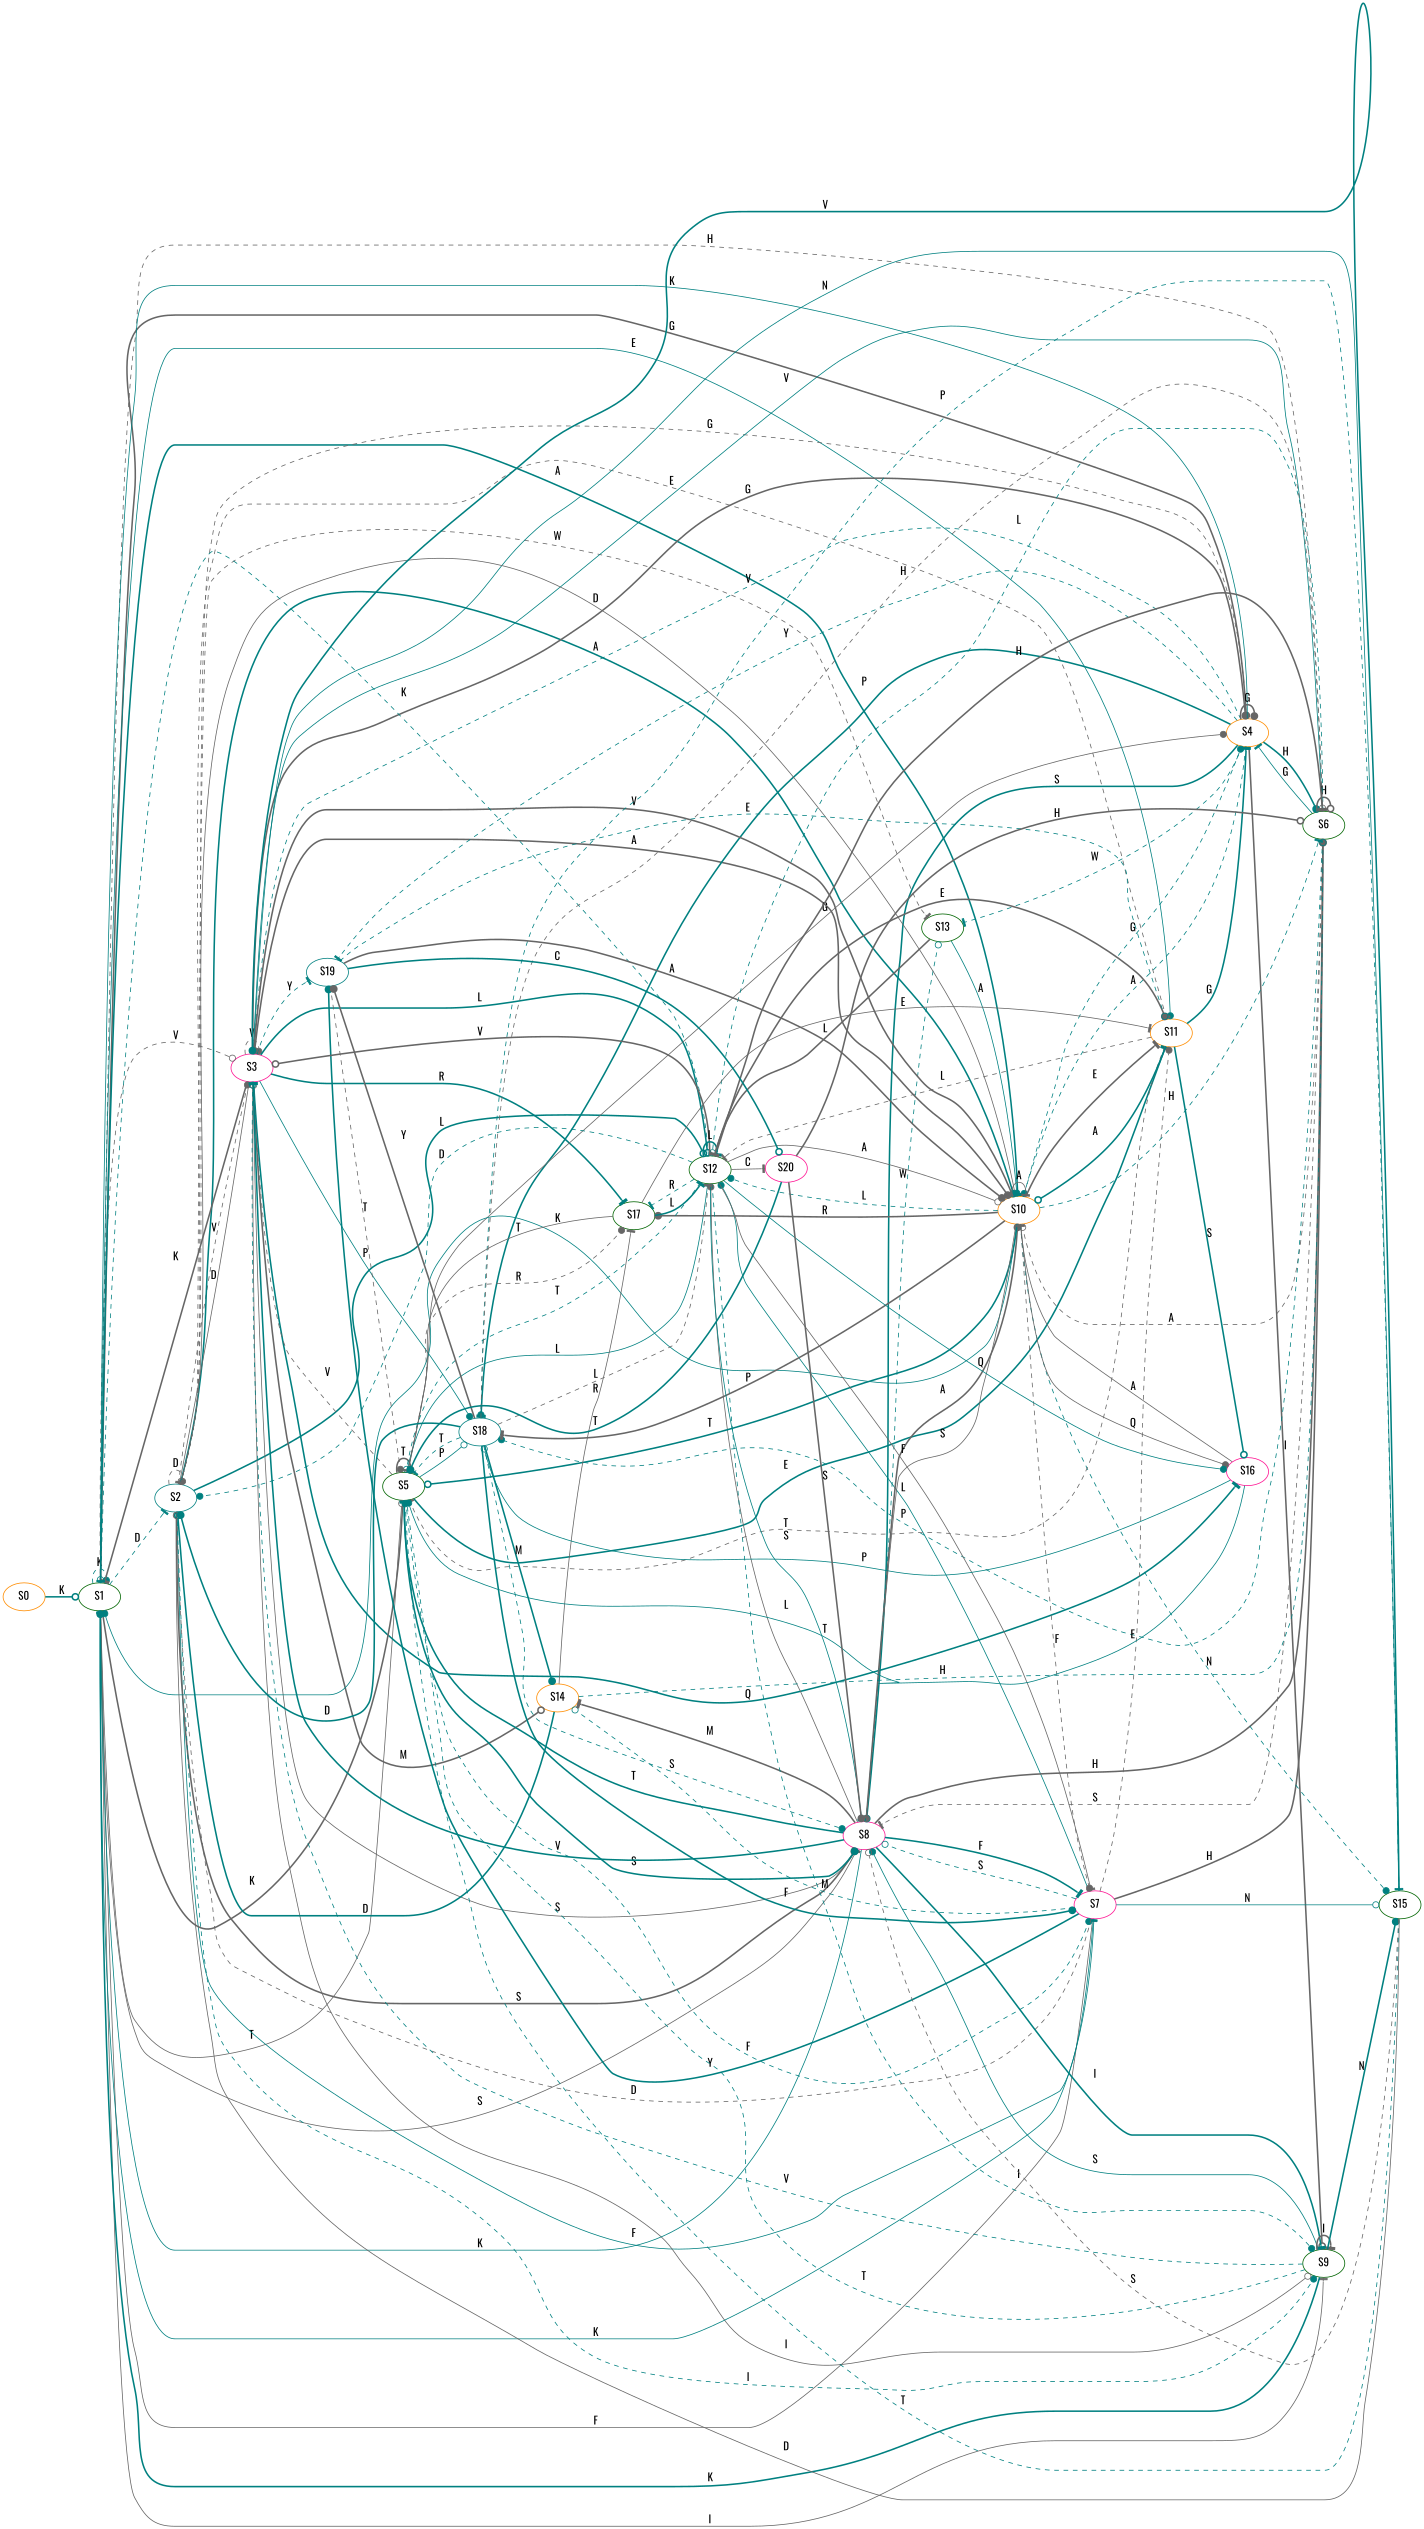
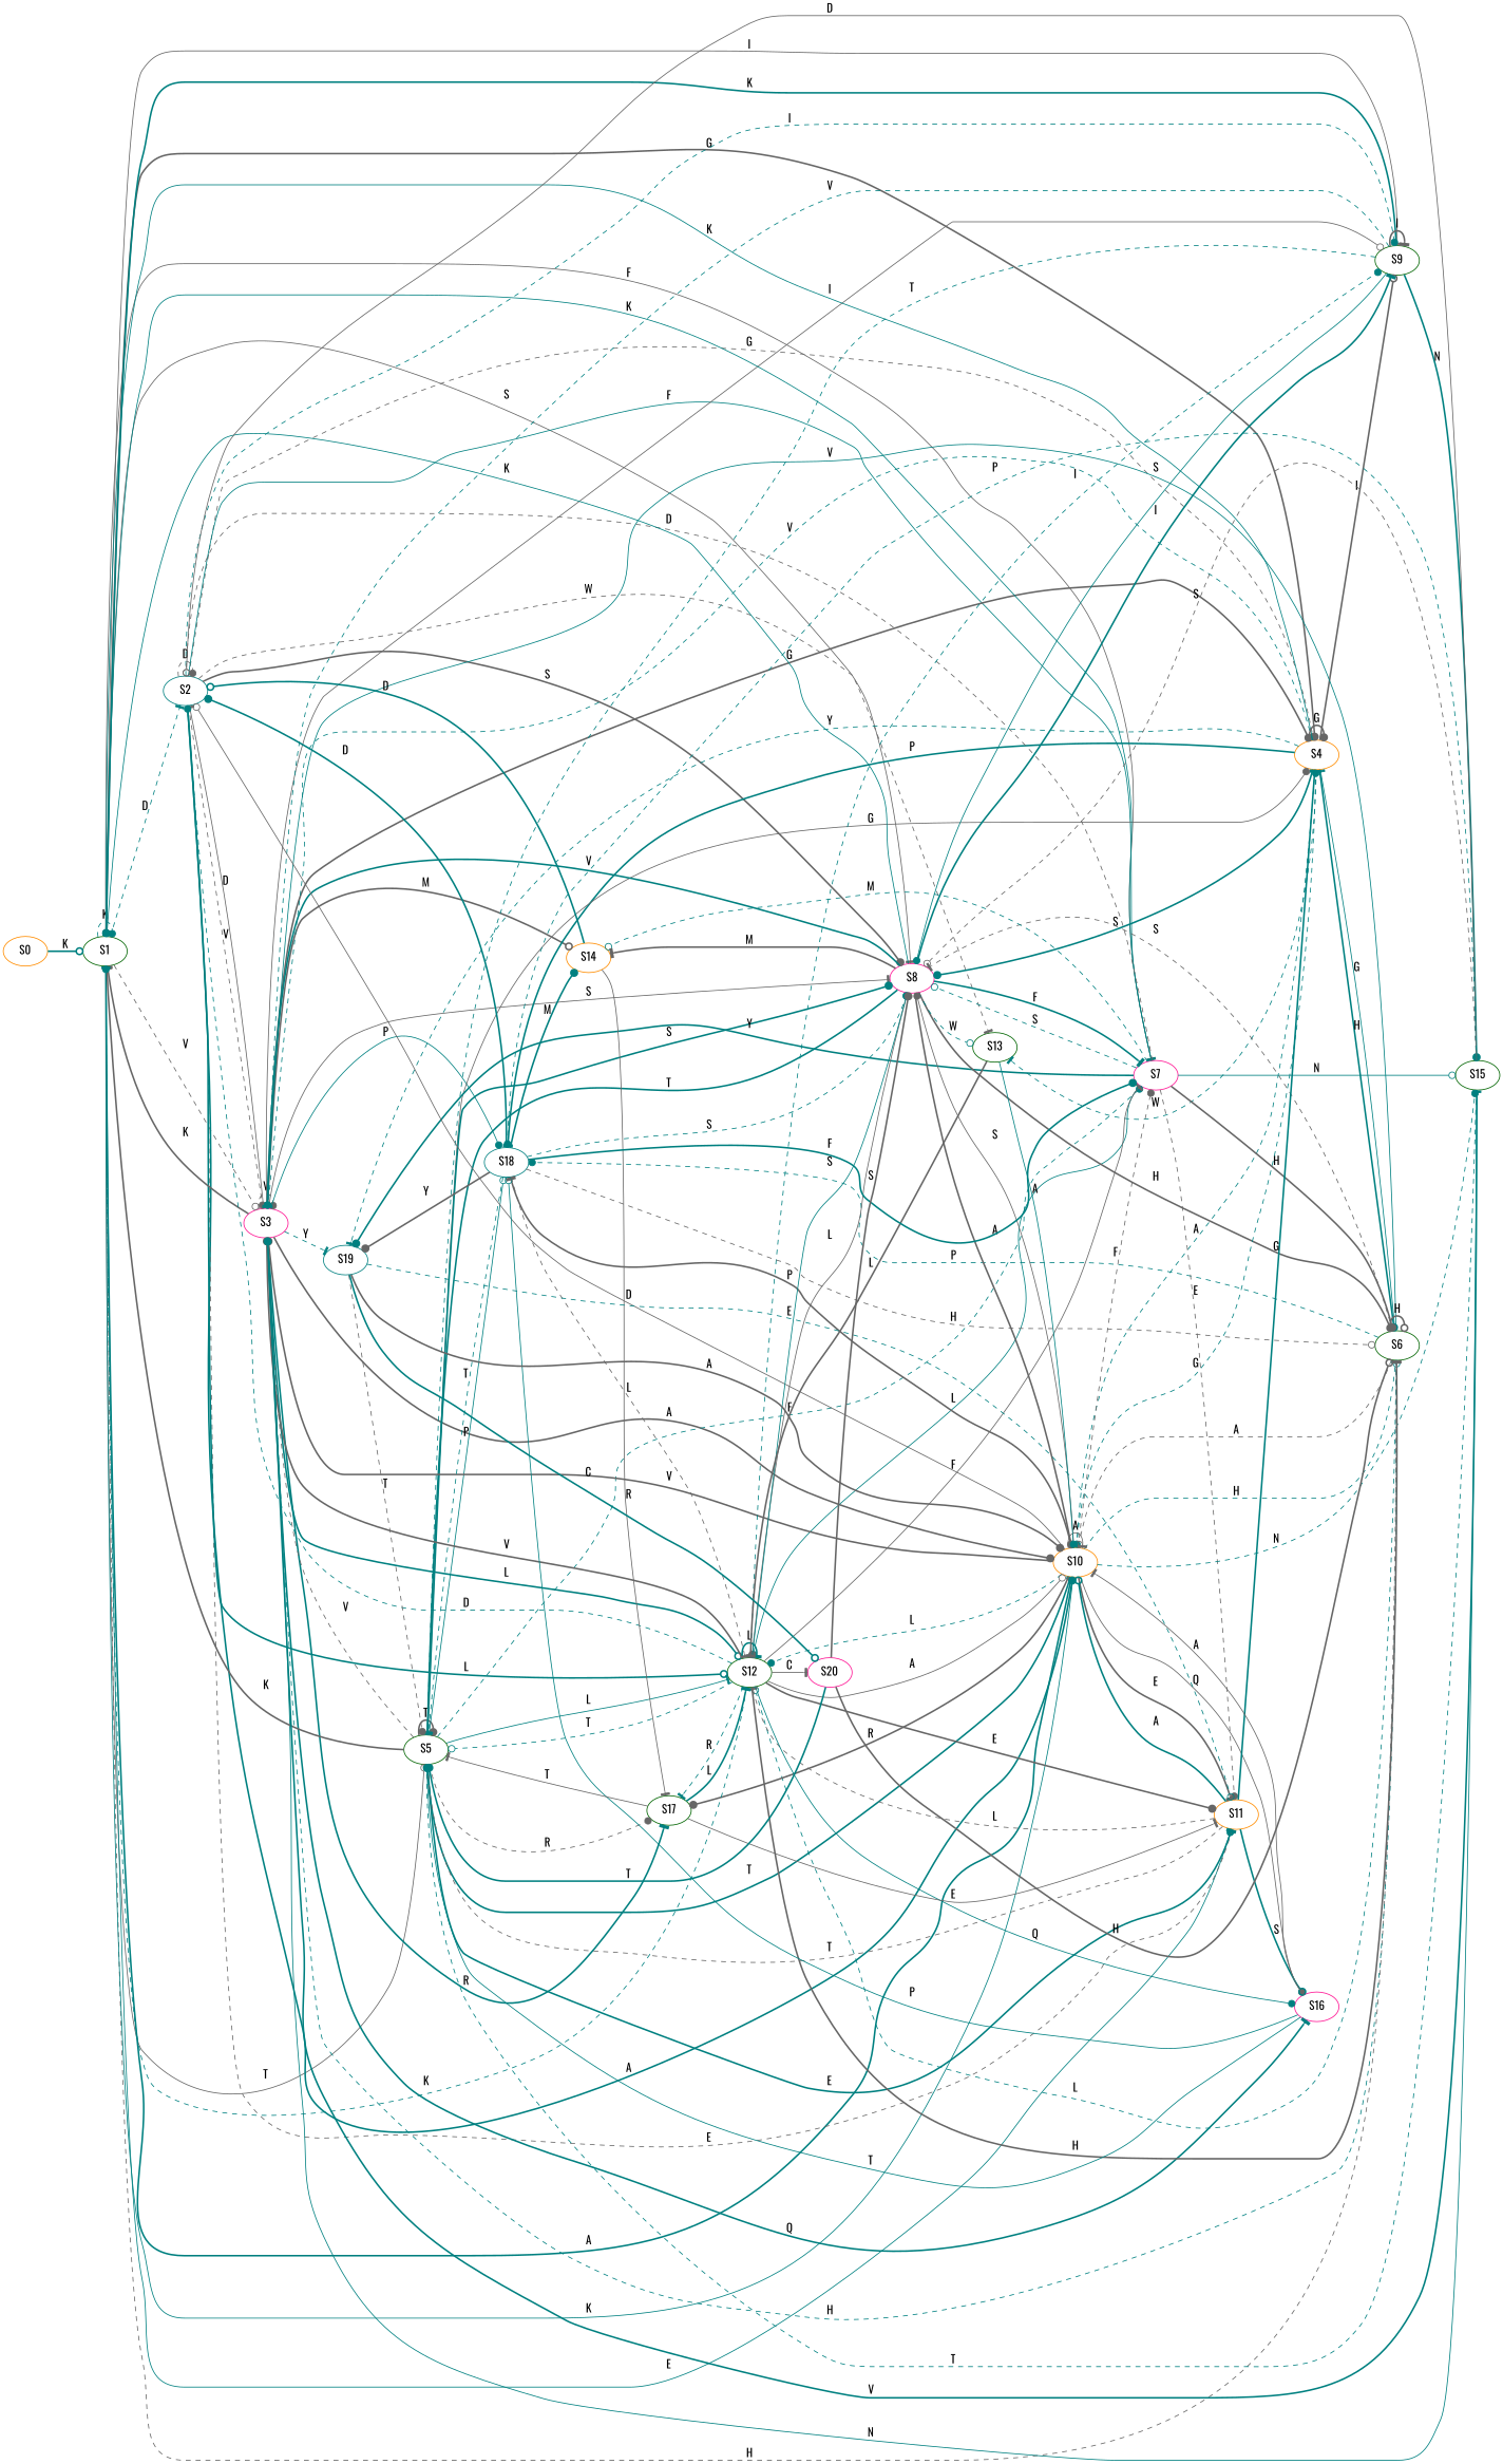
  strict digraph {
    fontname=Oswald
    rankdir=LR
    node [color=darkgreen fontname=Oswald]
    edge [arrowhead=dot color=teal fontname=Oswald style=bold]
    S0 [color=darkorange]
    S1
    S2 [color=teal]
    S3 [color=deeppink]
    S4 [color=darkorange]
    S5
    S6
    S7 [color=deeppink]
    S8 [color=deeppink]
    S9
    S10 [color=darkorange]
    S11 [color=darkorange]
    S12
    S13
    S14 [color=darkorange]
    S15
    S16 [color=deeppink]
    S17
    S18 [color=teal]
    S19 [color=teal]
    S20 [color=deeppink]
    S0 -> S1 [arrowhead=odot label=K]
    S1 -> S1 [label=K style=dashed]
    S1 -> S2 [arrowhead=tee label=D style=dashed]
    S1 -> S3 [arrowhead=odot color=gray40 label=V style=dashed]
    S1 -> S4 [color=gray40 label=G]
    S1 -> S5 [arrowhead=odot color=gray40 label=T style=solid]
    S1 -> S6 [arrowhead=tee color=gray40 label=H style=dashed]
    S1 -> S7 [arrowhead=tee color=gray40 label=F style=solid]
    S1 -> S8 [arrowhead=tee color=gray40 label=S style=solid]
    S1 -> S9 [arrowhead=tee color=gray40 label=I style=solid]
    S1 -> S10 [arrowhead=tee label=A]
    S1 -> S11 [label=E style=solid]
    S2 -> S2 [color=gray40 label=D style=dashed]
    S2 -> S3 [color=gray40 label=V style=dashed]
    S2 -> S4 [color=gray40 label=G style=dashed]
    S2 -> S7 [arrowhead=tee label=F style=solid]
    S2 -> S8 [color=gray40 label=S]
    S2 -> S9 [label=I style=dashed]
    S2 -> S10 [label=A]
    S2 -> S11 [arrowhead=tee color=gray40 label=E style=dashed]
    S2 -> S12 [arrowhead=odot label=L]
    S2 -> S13 [arrowhead=tee color=gray40 label=W style=dashed]
    S3 -> S1 [arrowhead=tee color=gray40 label=K]
    S3 -> S2 [arrowhead=tee color=gray40 label=D style=solid]
    S3 -> S3 [color=gray40 label=V style=dashed]
    S3 -> S4 [color=gray40 label=G]
-   S14 -> S6 [arrowhead=odot label=H style=dashed]
+   S3 -> S6 [arrowhead=odot label=H style=dashed]
    S3 -> S8 [arrowhead=tee color=gray40 label=S style=solid]
    S3 -> S9 [arrowhead=odot color=gray40 label=I style=solid]
    S3 -> S10 [color=gray40 label=A]
    S3 -> S12 [arrowhead=odot label=L]
    S3 -> S14 [arrowhead=odot color=gray40 label=M]
    S3 -> S15 [arrowhead=tee label=N style=solid]
    S3 -> S16 [arrowhead=tee label=Q]
    S3 -> S17 [arrowhead=tee label=R]
    S3 -> S18 [label=P style=solid]
    S3 -> S19 [arrowhead=tee label=Y style=dashed]
    S4 -> S1 [arrowhead=odot label=K style=solid]
    S4 -> S3 [arrowhead=tee label=V style=dashed]
    S4 -> S4 [color=gray40 label=G]
    S4 -> S6 [label=H]
    S4 -> S8 [label=S]
    S4 -> S9 [arrowhead=odot color=gray40 label=I]
    S4 -> S10 [label=A style=dashed]
    S4 -> S13 [arrowhead=tee label=W style=dashed]
    S4 -> S18 [arrowhead=tee label=P]
    S4 -> S19 [arrowhead=tee label=Y style=dashed]
    S5 -> S1 [arrowhead=tee color=gray40 label=K]
    S5 -> S3 [arrowhead=odot color=gray40 label=V style=dashed]
    S5 -> S4 [color=gray40 label=G style=solid]
    S5 -> S5 [color=gray40 label=T]
    S5 -> S7 [label=F style=dashed]
    S5 -> S8 [label=S]
    S5 -> S11 [arrowhead=tee label=E]
    S5 -> S12 [arrowhead=tee label=L style=solid]
    S5 -> S17 [color=gray40 label=R style=dashed]
    S5 -> S18 [arrowhead=odot label=P style=solid]
    S6 -> S3 [label=V style=solid]
    S6 -> S4 [arrowhead=tee label=G style=solid]
    S6 -> S6 [arrowhead=odot color=gray40 label=H]
    S6 -> S8 [arrowhead=tee color=gray40 label=S style=dashed]
    S6 -> S10 [arrowhead=odot color=gray40 label=A style=dashed]
    S6 -> S12 [arrowhead=odot label=L style=dashed]
    S6 -> S18 [label=P style=dashed]
    S7 -> S1 [label=K style=solid]
    S7 -> S2 [arrowhead=odot color=gray40 label=D style=dashed]
    S7 -> S6 [color=gray40 label=H]
    S7 -> S8 [arrowhead=odot label=S style=dashed]
    S7 -> S11 [color=gray40 label=E style=dashed]
    S7 -> S12 [label=L style=solid]
    S7 -> S14 [arrowhead=odot label=M style=dashed]
    S7 -> S15 [arrowhead=odot label=N style=solid]
    S7 -> S19 [label=Y]
    S8 -> S1 [arrowhead=tee label=K style=solid]
    S8 -> S3 [arrowhead=tee label=V]
    S8 -> S5 [arrowhead=tee label=T]
    S8 -> S6 [color=gray40 label=H]
    S8 -> S7 [arrowhead=tee label=F]
    S8 -> S9 [arrowhead=tee label=I]
    S8 -> S10 [color=gray40 label=A]
    S8 -> S12 [color=gray40 label=L style=solid]
    S8 -> S13 [arrowhead=odot label=W style=dashed]
    S8 -> S14 [arrowhead=tee color=gray40 label=M]
    S9 -> S1 [arrowhead=odot label=K]
    S9 -> S3 [arrowhead=odot label=V style=dashed]
    S9 -> S5 [arrowhead=tee label=T style=dashed]
    S9 -> S8 [label=S style=solid]
    S9 -> S9 [arrowhead=tee color=gray40 label=I]
    S9 -> S15 [label=N]
    S10 -> S1 [label=K style=solid]
    S10 -> S2 [arrowhead=odot color=gray40 label=D style=solid]
    S10 -> S3 [color=gray40 label=V]
    S10 -> S4 [label=G style=dashed]
    S10 -> S5 [arrowhead=odot label=T]
    S10 -> S6 [arrowhead=tee label=H style=dashed]
    S10 -> S7 [color=gray40 label=F style=dashed]
    S10 -> S8 [color=gray40 label=S style=solid]
    S10 -> S10 [arrowhead=tee color=gray40 label=A style=solid]
    S10 -> S11 [arrowhead=tee color=gray40 label=E]
    S10 -> S12 [label=L style=dashed]
    S10 -> S15 [label=N style=dashed]
    S10 -> S16 [color=gray40 label=Q style=solid]
    S10 -> S17 [color=gray40 label=R]
    S10 -> S18 [arrowhead=tee color=gray40 label=P]
    S11 -> S4 [arrowhead=tee label=G]
    S11 -> S5 [arrowhead=tee color=gray40 label=T style=dashed]
    S11 -> S10 [arrowhead=odot label=A]
    S11 -> S12 [arrowhead=tee color=gray40 label=L style=dashed]
    S11 -> S16 [arrowhead=odot label=S]
    S12 -> S1 [arrowhead=tee label=K style=dashed]
    S12 -> S2 [label=D style=dashed]
    S12 -> S3 [arrowhead=odot color=gray40 label=V]
    S12 -> S5 [arrowhead=odot label=T style=dashed]
    S12 -> S6 [arrowhead=tee color=gray40 label=H]
    S12 -> S7 [arrowhead=tee color=gray40 label=F style=solid]
-   S12 -> S8 [arrowhead=tee label=S style=solid]
+   S12 -> S8 [arrowhead=odot label=S style=solid]
    S12 -> S9 [label=I style=dashed]
    S12 -> S10 [arrowhead=odot color=gray40 label=A style=solid]
    S12 -> S11 [color=gray40 label=E]
    S12 -> S12 [arrowhead=tee label=L]
    S12 -> S16 [label=Q style=solid]
    S12 -> S17 [arrowhead=tee label=R style=dashed]
    S12 -> S20 [arrowhead=tee color=gray40 label=C style=solid]
    S13 -> S10 [label=A style=solid]
    S13 -> S12 [arrowhead=tee color=gray40 label=L]
    S14 -> S2 [arrowhead=odot label=D]
    S14 -> S17 [arrowhead=tee color=gray40 label=R style=solid]
    S15 -> S2 [arrowhead=odot color=gray40 label=D style=solid]
    S15 -> S3 [label=V]
    S15 -> S5 [label=T style=dashed]
    S15 -> S8 [arrowhead=odot color=gray40 label=S style=dashed]
    S15 -> S18 [label=P style=dashed]
    S16 -> S5 [label=T style=solid]
    S16 -> S10 [arrowhead=tee color=gray40 label=A style=solid]
    S16 -> S18 [arrowhead=odot label=P style=solid]
    S17 -> S5 [arrowhead=tee color=gray40 label=T style=solid]
    S17 -> S11 [arrowhead=tee color=gray40 label=E style=solid]
    S17 -> S12 [arrowhead=tee label=L]
    S18 -> S2 [label=D]
    S18 -> S5 [arrowhead=tee label=T style=dashed]
    S18 -> S6 [arrowhead=odot color=gray40 label=H style=dashed]
    S18 -> S7 [label=F]
    S18 -> S8 [label=S style=dashed]
    S18 -> S12 [arrowhead=tee color=gray40 label=L style=dashed]
    S18 -> S14 [label=M]
    S18 -> S19 [color=gray40 label=Y]
    S19 -> S5 [color=gray40 label=T style=dashed]
    S19 -> S10 [color=gray40 label=A]
    S19 -> S11 [arrowhead=odot label=E style=dashed]
    S19 -> S20 [arrowhead=odot label=C]
    S20 -> S5 [label=T]
    S20 -> S6 [arrowhead=odot color=gray40 label=H]
    S20 -> S8 [color=gray40 label=S]
  }
